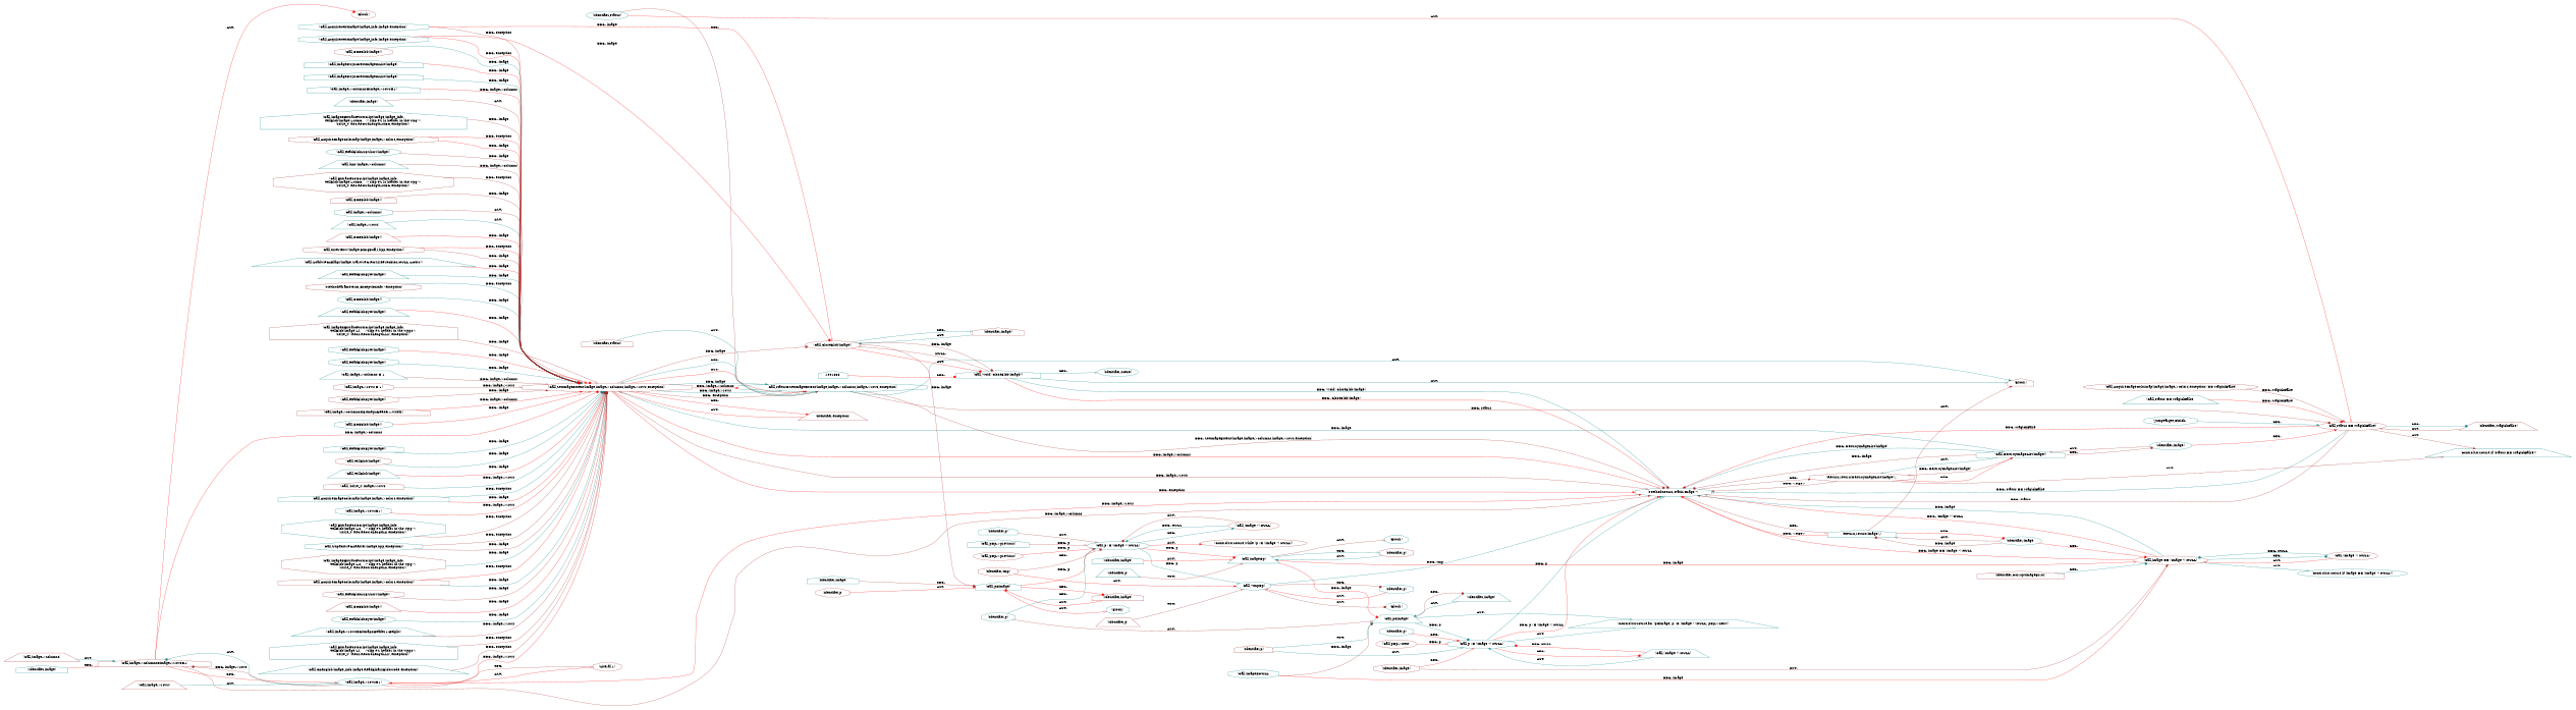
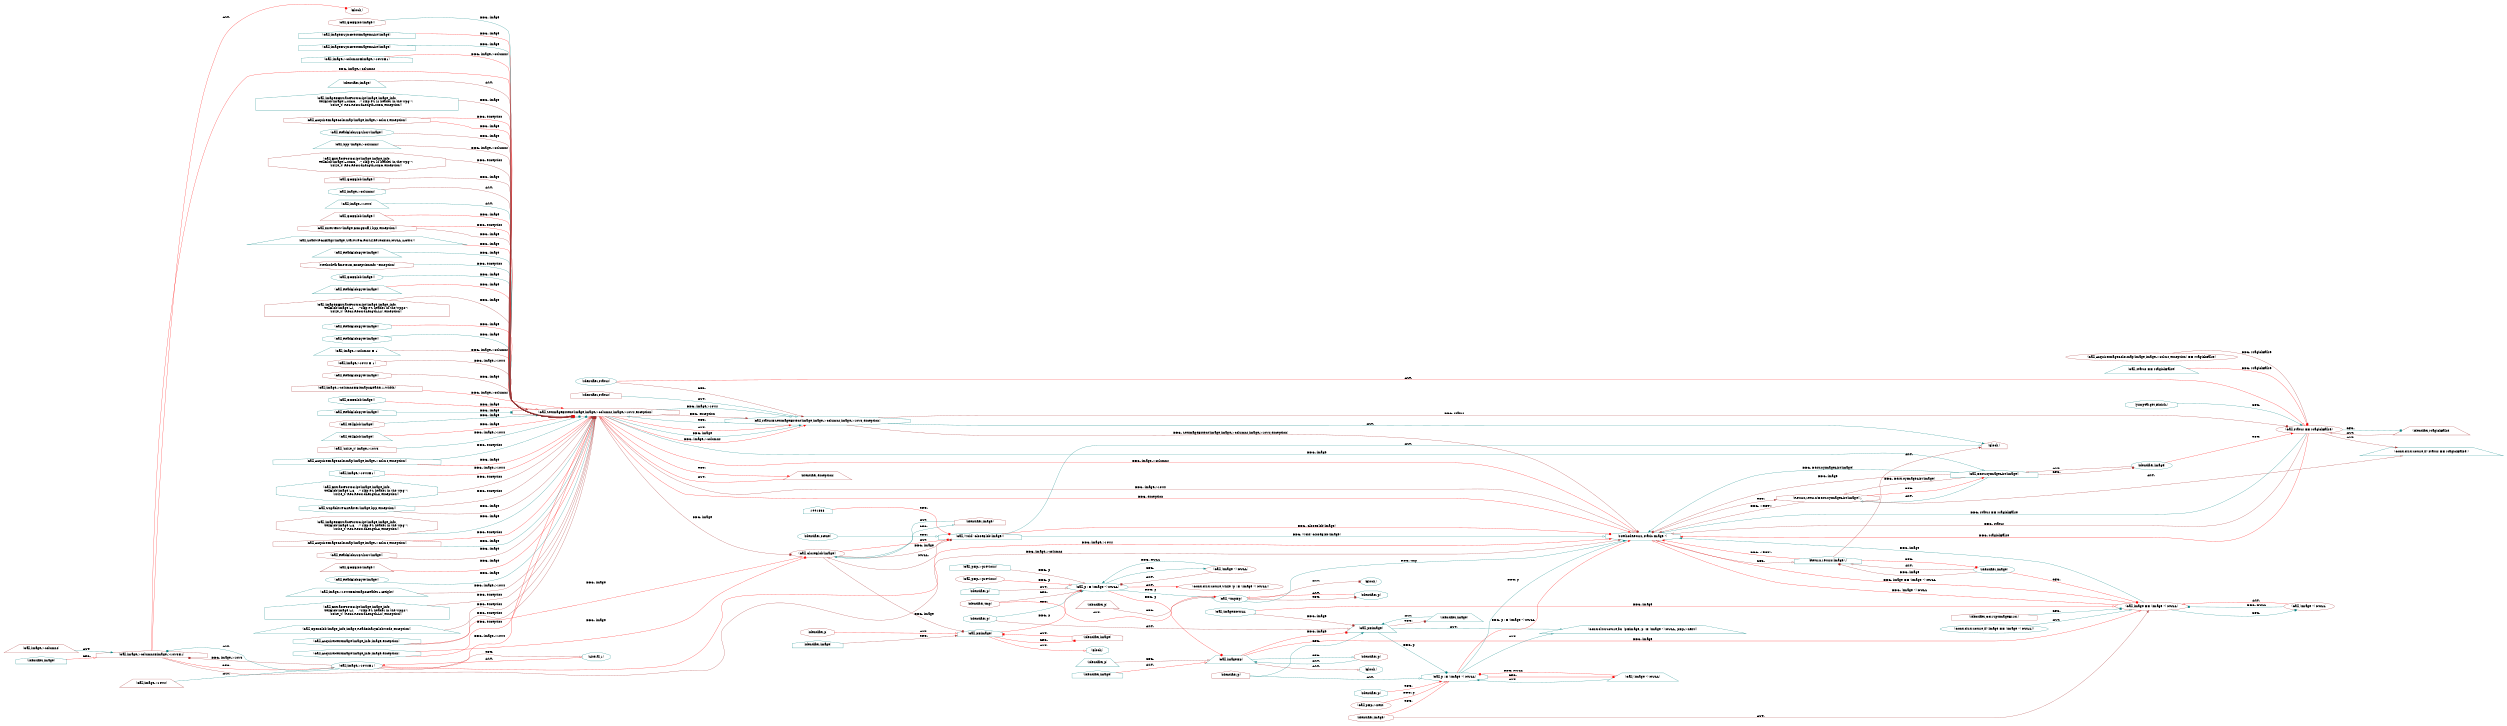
  digraph {
    rankdir=LR
    node [color=teal shape=octagon]
    edge [arrowhead=onormal color=red]
    n1 [color=brown label="(Call,image->columns=image->rows=1)" shape=house]
    n2 [label="(Call,image->rows=1)" shape=ellipse]
    n3 [color=brown label="(Call,SetImageExtent(image,image->columns,image->rows,exception))"]
    n4 [label="(MethodReturn,static Image *)"]
    n5 [color=brown label="(Block,)"]
-   n6 [color=brown label="(Literal,1)"]
+   n6 [label="(Literal,1)"]
    n7 [label="(Call,status=SetImageExtent(image,image->columns,image->rows,exception))"]
    n8 [label="(Call,DestroyImageList(image))" shape=house]
    n9 [color=brown label="(Call,CloseBlob(image))" shape=ellipse]
    n10 [color=brown label="(Identifier,exception)" shape=trapezium]
    n11 [color=brown label="(Return,return(DestroyImageList(image));)"]
    n12 [label="(Return,return(image);)" shape=house]
    n13 [color=brown label="(Call,status == MagickFalse)" shape=ellipse]
    n14 [color=brown label="(Block,)" shape=house]
    n15 [label="(Identifier,image)" shape=ellipse]
    n16 [label="(Call,(void) CloseBlob(image))" shape=house]
    n17 [label="(Call,p=image)" shape=house]
    n18 [color=brown label="(Identifier,image)" shape=house]
    n19 [color=brown label="(Identifier,MagickFalse)" shape=trapezium]
    n20 [label="(ControlStructure,if (status == MagickFalse))" shape=trapezium]
    n21 [label="(Call,p != (Image *) NULL)" shape=ellipse]
    n22 [label="(Block,)"]
    n23 [color=brown label="(Identifier,image)" shape=house]
    n24 [label="(Call,*tmp=p)" shape=ellipse]
    n25 [label="(Call,image=p)" shape=trapezium]
    n26 [color=brown label="(ControlStructure,while (p != (Image *) NULL))" shape=ellipse]
    n27 [color=brown label="(Call,(Image *) NULL)" shape=ellipse]
    n28 [label="(Identifier,p)"]
    n29 [label="(Block,)" shape=ellipse]
    n30 [label="(Call,p=image)" shape=trapezium]
    n31 [color=brown label="(Call,image == (Image *) NULL)" shape=ellipse]
    n32 [label="(Block,)"]
    n33 [color=brown label="(Identifier,p)"]
    n34 [label="(Call,p != (Image *) NULL)"]
    n35 [label="(Identifier,image)" shape=trapezium]
    n36 [label="(ControlStructure,for (p=image; p != (Image *) NULL; p=p->next))" shape=trapezium]
    n37 [label="(ControlStructure,if (image == (Image *) NULL))" shape=ellipse]
    n38 [color=brown label="(Call,(Image *) NULL)" shape=ellipse]
    n39 [label="(Call,(Image *) NULL)" shape=trapezium]
    n40 [label="(Identifier,image)" shape=ellipse]
    n41 [label="(Identifier,image)" shape=trapezium]
    n42 [label="(Call,image=ExtractPostscript(image,image_info,\n                  TellBlob(image)+0x3C,   /* skip PS l2 header in the wpg */\n                  (ssize_t) Rec.RecordLength-0x3C,exception))" shape=house]
    n43 [color=brown label="(Call,AcquireImageColormap(image,image->colors,exception))"]
    n44 [label="(Call,ReadBlobLSBShort(image))" shape=ellipse]
    n45 [label="(Call,bpp*image->columns)" shape=trapezium]
    n46 [color=brown label="(Identifier,p)" shape=trapezium]
    n47 [color=brown label="(Call,ExtractPostscript(image,image_info,\n                  TellBlob(image)+0x3C,   /* skip PS l2 header in the wpg */\n                  (ssize_t) Rec.RecordLength-0x3C,exception))"]
    n48 [color=brown label="(Call,EOFBlob(image))" shape=house]
    n49 [color=brown label="(Call,AcquireImageColormap(image,image->colors,exception) == MagickFalse)" shape=ellipse]
    n50 [label="(Call,image->columns)"]
    n51 [label="(Call,image=NULL)"]
    n52 [label="(Call,image->rows)" shape=trapezium]
    n53 [label="(Identifier,p)"]
    n54 [color=brown label="(Call,EOFBlob(image))" shape=trapezium]
    n55 [color=brown label="(Call,InsertRow(image,BImgBuff,i,bpp,exception))"]
    n56 [label="(Call,LoadWPG2Flags(image,StartWPG.PosSizePrecision,NULL,&CTM))" shape=trapezium]
    n57 [label="(Call,ReadBlobByte(image))" shape=trapezium]
    n58 [label="(Call,p=p->previous)" shape=house]
    n59 [label="(Call,status == MagickFalse)" shape=trapezium]
    n60 [color=brown label="(MethodParameterIn,ExceptionInfo *exception)"]
    n61 [label="(Call,EOFBlob(image))" shape=ellipse]
    n62 [label="(Call,ReadBlobByte(image))" shape=trapezium]
    n63 [color=brown label="(Call,image=ExtractPostscript(image,image_info,\n                  TellBlob(image)+i,    /*skip PS header in the wpg2*/\n                  (ssize_t) (Rec2.RecordLength-i-2),exception))" shape=house]
    n64 [label="(Call,ReadBlobByte(image))"]
    n65 [color=brown label="(Call,image->columns)" shape=trapezium]
    n66 [label="(Call,ReadBlobByte(image))"]
    n67 [label="(Call,image->columns = 1)" shape=trapezium]
    n68 [color=brown label="(Call,image->rows = 1)"]
    n69 [color=brown label="(Call,ReadBlobByte(image))"]
    n70 [label="(Identifier,status)" shape=ellipse]
    n71 [color=brown label="(Identifier,image)"]
    n72 [color=brown label="(Identifier,p)" shape=house]
    n73 [color=brown label="(Call,p=p->previous)" shape=ellipse]
    n74 [color=brown label="(Call,image->columns=Bitmap2Header1.Width)" shape=house]
    n75 [color=brown label="(Call,image->rows)" shape=trapezium]
    n76 [label="(Identifier,image)" shape=house]
    n77 [label="(Call,EOFBlob(image))"]
    n78 [label="(Call,AcquireNextImage(image_info,image,exception))"]
    n79 [label="(Identifier,image)" shape=house]
    n80 [label="(Call,ReadBlobByte(image))" shape=house]
    n81 [color=brown label="(Call,TellBlob(image))"]
    n82 [label="(Identifier,p)"]
    n83 [color=brown label="(Call,p=p->next)" shape=ellipse]
    n84 [label="(JumpTarget,Finish:)"]
    n85 [color=brown label="(Identifier,status)" shape=house]
    n86 [label="(Identifier,scene)" shape=ellipse]
    n87 [label="(Call,TellBlob(image))" shape=trapezium]
    n88 [label="(Call,AcquireNextImage(image_info,image,exception))"]
    n89 [label="(Identifier,p)" shape=house]
    n90 [color=brown label="(Call,(ssize_t) image->rows)" shape=house]
    n91 [color=brown label="(Identifier,CorruptImageError)" shape=house]
    n92 [label="(Call,AcquireImageColormap(image,image->colors,exception))" shape=house]
    n93 [label="(Call,image->rows=1)"]
    n94 [label="(Call,ExtractPostscript(image,image_info,\n                  TellBlob(image)+8,   /* skip PS header in the wpg */\n                  (ssize_t) Rec.RecordLength-8,exception))"]
    n95 [label="(Call,UnpackWPG2Raster(image,bpp,exception))"]
    n96 [color=brown label="(Identifier,tmp)"]
    n97 [color=brown label="(Identifier,p)"]
    n98 [color=brown label="(Call,image=ExtractPostscript(image,image_info,\n                  TellBlob(image)+8,   /* skip PS header in the wpg */\n                  (ssize_t) Rec.RecordLength-8,exception))"]
    n99 [color=brown label="(Call,AcquireImageColormap(image,image->colors,exception))" shape=house]
    n100 [color=brown label="(Call,ReadBlobLSBShort(image))"]
    n101 [color=brown label="(Call,EOFBlob(image))" shape=trapezium]
    n102 [label="(Identifier,p)" shape=trapezium]
    n103 [label="(Call,ReadBlobByte(image))" shape=ellipse]
    n104 [label="(Call,image->rows=Bitmap2Header1.Height)" shape=trapezium]
    n105 [label="(Call,ExtractPostscript(image,image_info,\n                  TellBlob(image)+i,    /*skip PS header in the wpg2*/\n                  (ssize_t) (Rec2.RecordLength-i-2),exception))" shape=house]
    n106 [label="(Identifier,image)" shape=house]
    n107 [label="(Call,OpenBlob(image_info,image,ReadBinaryBlobMode,exception))" shape=trapezium]
    n108 [color=brown label="(Call,EOFBlob(image))"]
    n109 [label="(Call,image=SyncNextImageInList(image))" shape=house]
    n110 [label="(Call,image=SyncNextImageInList(image))" shape=house]
    n111 [label="(Call,image->columns=image->rows=1)" shape=house]
    1001838 [shape=house]
    n1 -> n2 [label="CFG: "]
    n1 -> n3 [arrowhead=box label="DDG: image->columns"]
    n1 -> n4 [arrowhead=normal color=brown label="DDG: image->columns"]
    n1 -> n5 [arrowhead=box label="AST: "]
    n2 -> n1 [arrowhead=box color=teal label="AST: "]
    n2 -> n1 [arrowhead=box color=brown label="DDG: image->rows"]
    n2 -> n3 [label="DDG: image->rows"]
    n2 -> n4 [arrowhead=normal label="DDG: image->rows"]
    n2 -> n6 [color=brown label="CFG: "]
    n3 -> n4 [label="DDG: image->columns"]
    n3 -> n4 [color=brown label="DDG: image->rows"]
    n3 -> n4 [arrowhead=normal label="DDG: exception"]
    n3 -> n7 [arrowhead=normal label="AST: "]
    n3 -> n7 [arrowhead=normal color=teal label="DDG: image"]
    n3 -> n7 [arrowhead=normal label="DDG: image->columns"]
    n3 -> n7 [color=teal label="DDG: image->rows"]
    n3 -> n7 [arrowhead=normal color=brown label="DDG: exception"]
    n3 -> n8 [color=teal label="DDG: image"]
    n3 -> n9 [arrowhead=box color=brown label="DDG: image"]
    n3 -> n10 [arrowhead=normal label="CFG: "]
    n4 -> n11 [arrowhead=normal color=brown label="CFG: "]
    n4 -> n12 [color=brown label="CFG: "]
    n6 -> n2 [arrowhead=normal label="AST: "]
    n7 -> n3 [color=teal label="CFG: "]
    n7 -> n4 [arrowhead=box color=brown label="DDG: SetImageExtent(image,image->columns,image->rows,exception)"]
    n7 -> n13 [arrowhead=box color=brown label="DDG: status"]
    n7 -> n14 [arrowhead=normal color=teal label="AST: "]
    n8 -> n4 [arrowhead=normal color=teal label="DDG: DestroyImageList(image)"]
    n8 -> n4 [arrowhead=box color=brown label="DDG: image"]
    n8 -> n11 [color=teal label="AST: "]
    n8 -> n11 [color=brown label="DDG: DestroyImageList(image)"]
    n8 -> n15 [arrowhead=box color=brown label="CFG: "]
    n9 -> n16 [arrowhead=box label="AST: "]
    n9 -> n16 [arrowhead=box color=brown label="DDG: image"]
    n9 -> n17 [arrowhead=box color=brown label="DDG: image"]
    n9 -> n18 [color=teal label="CFG: "]
    n10 -> n3 [label="AST: "]
    n11 -> n4 [arrowhead=normal color=brown label="DDG: <RET>"]
    n11 -> n8 [arrowhead=normal label="CFG: "]
    n11 -> n20 [color=brown label="AST: "]
    n12 -> n4 [arrowhead=normal label="DDG: <RET>"]
    n12 -> n14 [arrowhead=normal color=brown label="AST: "]
    n12 -> n40 [arrowhead=box label="CFG: "]
    n13 -> n4 [color=teal label="DDG: status == MagickFalse"]
    n13 -> n4 [color=brown label="DDG: status"]
    n13 -> n4 [arrowhead=normal label="DDG: MagickFalse"]
    n13 -> n19 [arrowhead=box color=teal label="CFG: "]
    n13 -> n20 [arrowhead=normal color=brown label="AST: "]
    n15 -> n8 [color=brown label="AST: "]
    n15 -> n13 [arrowhead=normal label="CFG: "]
    n16 -> n4 [arrowhead=box label="DDG: CloseBlob(image)"]
    n16 -> n4 [color=teal label="DDG: (void) CloseBlob(image)"]
    n16 -> n9 [color=brown label="NULL: "]
    n16 -> n14 [color=teal label="AST: "]
    n17 -> n21 [label="DDG: p"]
    n17 -> n22 [label="AST: "]
    n17 -> n23 [arrowhead=box label="CFG: "]
    n18 -> n9 [arrowhead=normal color=teal label="AST: "]
    n19 -> n13 [color=brown label="AST: "]
    n21 -> n24 [color=teal label="DDG: p"]
    n21 -> n25 [arrowhead=box label="DDG: p"]
    n21 -> n26 [arrowhead=normal label="AST: "]
    n21 -> n27 [arrowhead=normal color=teal label="CFG: "]
    n23 -> n17 [arrowhead=box label="AST: "]
    n24 -> n4 [arrowhead=normal color=teal label="DDG: tmp"]
    n24 -> n28 [arrowhead=box color=brown label="CFG: "]
    n24 -> n29 [arrowhead=box color=brown label="AST: "]
    n25 -> n30 [arrowhead=box label="DDG: image"]
    n25 -> n31 [label="DDG: image"]
    n25 -> n32 [color=brown label="AST: "]
    n25 -> n33 [color=teal label="CFG: "]
    n27 -> n21 [arrowhead=box color=brown label="AST: "]
    n27 -> n21 [arrowhead=normal color=teal label="DDG: NULL"]
    n28 -> n24 [label="AST: "]
    n30 -> n34 [arrowhead=box color=teal label="DDG: p"]
    n30 -> n35 [arrowhead=box color=brown label="CFG: "]
    n30 -> n36 [color=teal label="AST: "]
    n31 -> n4 [label="DDG: image == (Image *) NULL"]
    n31 -> n4 [arrowhead=normal color=teal label="DDG: image"]
    n31 -> n4 [label="DDG: (Image *) NULL"]
-   n31 -> n37 [color=teal label="AST: "]
+   n37 -> n31 [color=teal label="AST: "]
    n31 -> n38 [arrowhead=box color=teal label="CFG: "]
    n33 -> n25 [arrowhead=normal color=teal label="AST: "]
    n34 -> n4 [arrowhead=normal label="DDG: p != (Image *) NULL"]
    n34 -> n4 [color=teal label="DDG: p"]
    n34 -> n36 [color=teal label="AST: "]
    n34 -> n39 [arrowhead=box label="CFG: "]
    n35 -> n30 [arrowhead=normal color=teal label="AST: "]
    n38 -> n31 [label="AST: "]
    n38 -> n31 [arrowhead=box color=teal label="DDG: NULL"]
    n39 -> n34 [arrowhead=normal color=teal label="AST: "]
    n39 -> n34 [arrowhead=box label="DDG: NULL"]
    n40 -> n12 [color=brown label="AST: "]
    n40 -> n12 [arrowhead=box color=brown label="DDG: image"]
    n40 -> n31 [arrowhead=box label="CFG: "]
    n41 -> n3 [arrowhead=normal color=brown label="AST: "]
    n42 -> n3 [arrowhead=normal color=brown label="DDG: image"]
    n43 -> n3 [arrowhead=box label="DDG: image"]
    n43 -> n3 [label="DDG: exception"]
    n44 -> n3 [arrowhead=box color=brown label="DDG: image"]
    n45 -> n3 [color=brown label="DDG: image->columns"]
    n46 -> n24 [color=brown label="CFG: "]
    n47 -> n3 [color=brown label="DDG: exception"]
    n48 -> n3 [arrowhead=box color=brown label="DDG: image"]
    n49 -> n13 [arrowhead=normal color=brown label="DDG: MagickFalse"]
    n50 -> n3 [arrowhead=normal color=brown label="AST: "]
    n51 -> n30 [arrowhead=box color=brown label="DDG: image"]
    n51 -> n31 [label="DDG: image"]
    n52 -> n3 [color=teal label="AST: "]
    n53 -> n21 [arrowhead=normal color=teal label="CFG: "]
    n53 -> n30 [color=brown label="AST: "]
    n54 -> n3 [arrowhead=normal label="DDG: image"]
    n55 -> n3 [color=brown label="DDG: image"]
    n55 -> n3 [label="DDG: exception"]
    n56 -> n3 [arrowhead=box label="DDG: image"]
    n57 -> n3 [arrowhead=normal color=teal label="DDG: image"]
    n58 -> n21 [color=brown label="DDG: p"]
    n59 -> n13 [arrowhead=box label="DDG: MagickFalse"]
    n60 -> n3 [arrowhead=normal color=teal label="DDG: exception"]
    n61 -> n3 [arrowhead=box color=teal label="DDG: image"]
    n62 -> n3 [arrowhead=normal label="DDG: image"]
    n63 -> n3 [color=brown label="DDG: image"]
    n64 -> n3 [arrowhead=box label="DDG: image"]
    n65 -> n1 [arrowhead=normal color=teal label="AST: "]
    n66 -> n3 [color=teal label="DDG: image"]
    n67 -> n3 [color=brown label="DDG: image->columns"]
    n68 -> n3 [color=brown label="DDG: image->rows"]
    n69 -> n3 [arrowhead=normal color=brown label="DDG: image"]
    n70 -> n7 [arrowhead=normal color=brown label="CFG: "]
    n70 -> n13 [label="AST: "]
    n71 -> n31 [arrowhead=normal color=brown label="AST: "]
    n71 -> n34 [label="CFG: "]
    n72 -> n30 [arrowhead=normal color=teal label="CFG: "]
    n72 -> n34 [color=teal label="AST: "]
    n73 -> n21 [label="DDG: p"]
    n74 -> n3 [arrowhead=normal label="DDG: image->columns"]
    n75 -> n2 [color=teal label="AST: "]
    n76 -> n25 [label="AST: "]
    n77 -> n3 [label="DDG: image"]
    n78 -> n3 [arrowhead=box color=brown label="DDG: exception"]
    n78 -> n9 [label="DDG: image"]
    n79 -> n1 [label="CFG: "]
    n80 -> n3 [arrowhead=box color=teal label="DDG: image"]
    n81 -> n3 [arrowhead=normal color=teal label="DDG: image"]
    n82 -> n34 [arrowhead=normal label="CFG: "]
    n83 -> n34 [label="DDG: p"]
    n84 -> n13 [arrowhead=normal color=teal label="CFG: "]
    n85 -> n7 [color=teal label="AST: "]
-   n16 -> n86 [color=teal label="CFG: "]
+   n86 -> n16 [color=teal label="CFG: "]
    n87 -> n3 [label="DDG: image"]
    n88 -> n3 [arrowhead=box label="DDG: exception"]
    n88 -> n9 [arrowhead=box label="DDG: image"]
    n89 -> n21 [color=brown label="AST: "]
    n90 -> n3 [arrowhead=box color=teal label="DDG: image->rows"]
    n91 -> n31 [arrowhead=box color=teal label="CFG: "]
    n92 -> n3 [label="DDG: image"]
    n92 -> n3 [arrowhead=box color=teal label="DDG: exception"]
    n93 -> n3 [label="DDG: image->rows"]
    n94 -> n3 [color=brown label="DDG: exception"]
    n95 -> n3 [arrowhead=normal color=brown label="DDG: image"]
    n95 -> n3 [arrowhead=box color=brown label="DDG: exception"]
    n96 -> n21 [arrowhead=box color=brown label="CFG: "]
    n96 -> n24 [arrowhead=normal label="AST: "]
    n97 -> n17 [label="AST: "]
    n98 -> n3 [color=teal label="DDG: image"]
    n99 -> n3 [arrowhead=box color=teal label="DDG: image"]
    n99 -> n3 [arrowhead=normal label="DDG: exception"]
    n100 -> n3 [color=brown label="DDG: image"]
    n101 -> n3 [arrowhead=normal label="DDG: image"]
    n102 -> n25 [color=brown label="CFG: "]
    n103 -> n3 [color=teal label="DDG: image"]
    n104 -> n3 [arrowhead=normal color=brown label="DDG: image->rows"]
    n105 -> n3 [arrowhead=normal color=brown label="DDG: exception"]
    n106 -> n17 [arrowhead=normal color=brown label="CFG: "]
    n107 -> n3 [arrowhead=normal color=brown label="DDG: exception"]
    n108 -> n3 [color=teal label="DDG: image"]
    n109 -> n3 [arrowhead=box label="DDG: image"]
    n110 -> n3 [color=teal label="DDG: image"]
    n111 -> n3 [arrowhead=box label="DDG: image->columns"]
    1001838 -> n16 [arrowhead=box label="CFG: "]
  }
